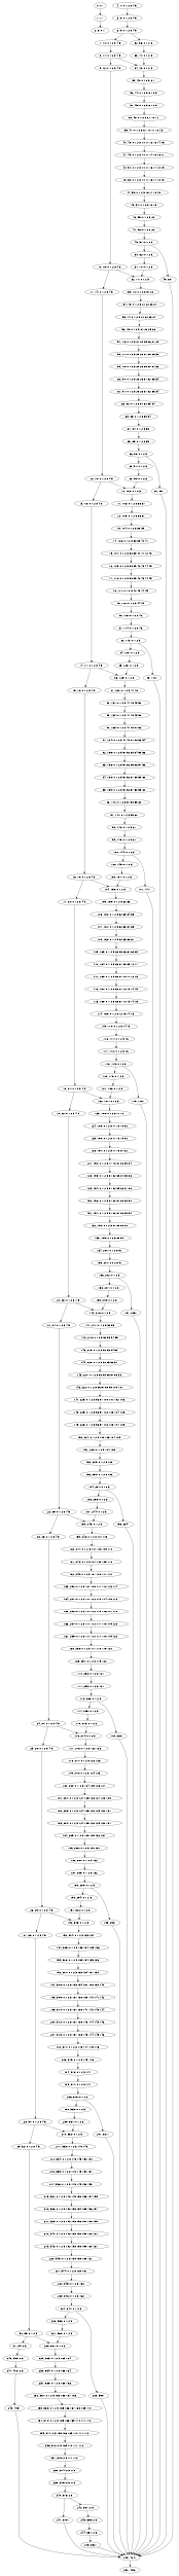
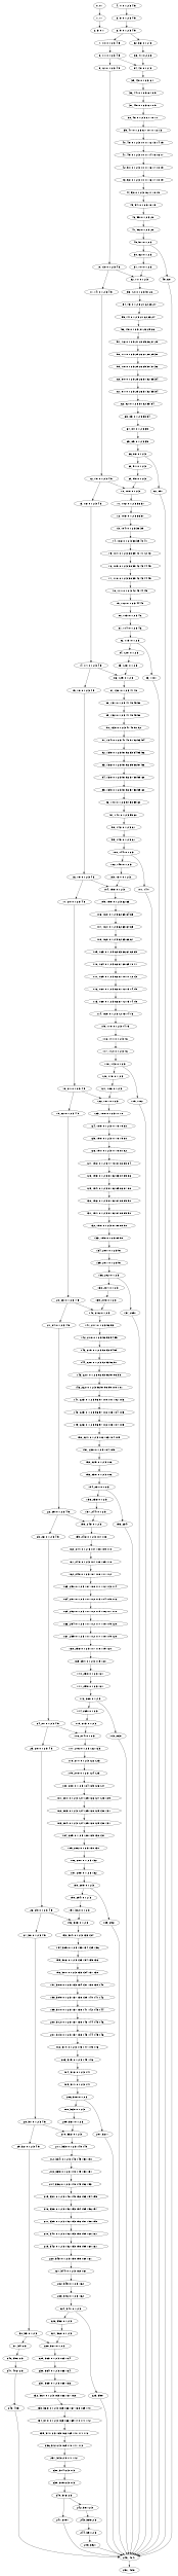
  digraph {
    n1 [label="0, 0: "]
    n2 [label="1, 1: "]
    n3 [label="2, 3: 0 1 "]
    n4 [label="4, 7: 0 1 2 3 4 5 "]
    n5 [label="5, 8: 0 1 2 3 4 5 "]
    n6 [label="6, 9: 0 1 2 3 4 5 "]
    n7 [label="7, 10: 0 1 2 3 4 5 "]
    n8 [label="32, 36: 0 1 2 3 "]
    n9 [label="8, 11: 0 1 2 3 4 5 "]
-   n10 [label="33, 41: 0 1 2 3 "]
+   n10 [label="33, 41: 0 2 2 3"]
    n11 [label="9, 12: 0 1 2 3 4 5 "]
    n12 [label="34, 42: 0 1 2 3 "]
    n13 [label="10, 13: 0 1 2 3 4 5 "]
    n14 [label="35, 43: 0 1 2 3 6 7 "]
    n15 [label="11, 14: 0 1 2 3 4 5 "]
    n16 [label="52, 71: 0 1 2 3 "]
    n17 [label="12, 15: 0 1 2 3 4 5 "]
    n18 [label="53, 72: 0 1 2 3 91 22"]
    n19 [label="13, 16: 0 1 2 3 4 5 "]
    n20 [label="70, 100: 0 1 2 3 "]
    n21 [label="14, 17: 0 1 2 3 4 5 "]
    n22 [label="71, 102: 0 1 2 3 36 37 "]
    n23 [label="15, 18: 0 1 2 3 4 5 "]
    n24 [label="86, 129: 0 1 2 3 "]
    n25 [label="16, 19: 0 1 2 3 4 5 "]
    n26 [label="87, 130: 0 1 2 3 47 48 "]
    n27 [label="17, 20: 0 1 2 3 4 5 "]
    n28 [label="104, 158: 0 1 2 3 "]
    n29 [label="18, 21: 0 1 2 3 4 5 "]
    n30 [label="105, 159: 0 1 2 3 62 63 "]
    n31 [label="19, 22: 0 1 2 3 4 5 "]
    n32 [label="122, 187: 0 1 2 3 "]
    n33 [label="20, 23: 0 1 2 3 4 5 "]
    n34 [label="123, 188: 0 1 2 3 77 78 "]
    n35 [label="21, 24: 0 1 2 3 4 5 "]
    n36 [label="140, 216: 0 1 2 3 "]
    n37 [label="22, 25: 0 1 2 3 4 5 "]
    n38 [label="141, 217: 0 1 2 3 92 93 "]
    n39 [label="23, 26: 0 1 2 3 4 5 "]
    n40 [label="158, 245: 0 1 2 3 "]
    n41 [label="24, 27: 0 1 2 3 4 5 "]
    n42 [label="159, 246: 0 1 2 3 107 108 "]
    n43 [label="25, 28: 0 1 2 3 4 5 "]
    n44 [label="176, 274: 0 1 2 3 "]
    n45 [label="26, 29: 0 1 2 3 4 5 "]
    n46 [label="177, 276: 0 1 2 3 122 123 "]
    n47 [label="27, 30: 0 1 2 3 4 5 "]
    n48 [label="192, 303: 0 1 2 3 "]
    n49 [label="28, 31: 0 1 2 3 4 5 "]
    n50 [label="193, 304: 0 1 2 3 133 134 "]
    n51 [label="29, 32: 0 1 2 3 4 5 "]
    n52 [label="210, 332: 0 1 2 3 "]
    n53 [label="30, 33: 0 1 2 3 "]
    n54 [label="211, 333: 0 1 2 3 148 149 "]
    n55 [label="31, 34: 2 3 "]
    n56 [label="228, 361: 0 1 2 3 "]
    n57 [label="246, 396: 2 3 "]
    n58 [label="229, 363: 0 1 2 3 163 164 "]
    n59 [label="247, 402: 2 3 "]
    n60 [label="36, 44: 0 1 2 3 6 7 8 9 "]
    n61 [label="37, 45: 0 1 2 3 6 7 8 9 "]
    n62 [label="38, 46: 0 1 2 3 6 7 10 11 "]
    n63 [label="39, 47: 0 1 2 3 6 7 10 11 12 13 "]
    n64 [label="40, 48: 0 1 2 3 10 11 12 13 14 15 "]
    n65 [label="41, 49: 0 1 2 3 10 11 14 15 16 17 "]
    n66 [label="42, 51: 0 1 2 3 10 11 16 17 18 19 "]
    n67 [label="43, 52: 0 1 2 3 10 11 16 17 18 19 "]
    n68 [label="44, 53: 0 1 2 3 16 17 18 19 "]
    n69 [label="45, 54: 0 1 2 3 18 19 "]
    n70 [label="46, 55: 0 1 2 3 20 "]
    n71 [label="47, 56: 0 1 2 3 20 "]
    n72 [label="48, 57: 0 1 2 3 "]
    n73 [label="49, 60: "]
    n74 [label="50, 62: 0 1 2 3 "]
    n75 [label="249, 404: "]
    n76 [label="51, 70: 0 1 2 3 "]
    n77 [label="250, 405: "]
    n78 [label="54, 73: 0 1 2 3 21 22 23 24 "]
    n79 [label="55, 74: 0 1 2 3 21 22 23 24 "]
    n80 [label="56, 75: 0 1 2 3 21 22 25 26 "]
    n81 [label="57, 76: 0 1 2 3 21 22 25 26 27 28 "]
    n82 [label="58, 77: 0 1 2 3 25 26 27 28 29 30 "]
    n83 [label="59, 78: 0 1 2 3 25 26 29 30 31 32 "]
    n84 [label="60, 80: 0 1 2 3 25 26 31 32 33 34 "]
    n85 [label="61, 81: 0 1 2 3 25 26 31 32 33 34 "]
    n86 [label="62, 82: 0 1 2 3 31 32 33 34 "]
    n87 [label="63, 83: 0 1 2 3 33 34 "]
    n88 [label="64, 84: 0 1 2 3 35 "]
    n89 [label="65, 85: 0 1 2 3 35 "]
    n90 [label="66, 86: 0 1 2 3 "]
    n91 [label="67, 89: "]
    n92 [label="68, 91: 0 1 2 3 "]
    n93 [label="69, 99: 0 1 2 3 "]
    n94 [label="72, 103: 0 1 2 3 36 37 "]
    n95 [label="73, 104: 0 1 2 3 38 39 "]
    n96 [label="74, 106: 0 1 2 3 38 39 40 41 "]
    n97 [label="75, 107: 0 1 2 3 38 39 40 41 42 43 "]
    n98 [label="76, 109: 0 1 2 3 38 39 42 43 44 45 "]
    n99 [label="77, 110: 0 1 2 3 38 39 42 43 44 45 "]
    n100 [label="78, 111: 0 1 2 3 42 43 44 45 "]
    n101 [label="79, 112: 0 1 2 3 44 45 "]
    n102 [label="80, 113: 0 1 2 3 46 "]
    n103 [label="81, 114: 0 1 2 3 46 "]
    n104 [label="82, 115: 0 1 2 3 "]
    n105 [label="83, 118: "]
    n106 [label="84, 120: 0 1 2 3 "]
    n107 [label="85, 128: 0 1 2 3 "]
    n108 [label="88, 131: 0 1 2 3 47 48 49 50 "]
    n109 [label="89, 132: 0 1 2 3 47 48 49 50 "]
-   n110 [label="90, 133: 0 1 2 3 47 48 51 52 "]
+   n110 [label="50, 133: 0 1 2 3 47 48 51 52"]
    n111 [label="91, 134: 0 1 2 3 47 48 51 52 53 54 "]
    n112 [label="92, 135: 0 1 2 3 51 52 53 54 55 56 "]
    n113 [label="93, 136: 0 1 2 3 51 52 55 56 57 58 "]
    n114 [label="94, 138: 0 1 2 3 51 52 57 58 59 60 "]
    n115 [label="95, 139: 0 1 2 3 51 52 57 58 59 60 "]
    n116 [label="96, 140: 0 1 2 3 57 58 59 60 "]
    n117 [label="97, 141: 0 1 2 3 59 60 "]
    n118 [label="98, 142: 0 1 2 3 61 "]
    n119 [label="99, 143: 0 1 2 3 61 "]
    n120 [label="100, 144: 0 1 2 3 "]
    n121 [label="101, 147: "]
    n122 [label="102, 149: 0 1 2 3 "]
    n123 [label="103, 157: 0 1 2 3 "]
    n124 [label="106, 160: 0 1 2 3 62 63 64 65 "]
    n125 [label="107, 161: 0 1 2 3 62 63 64 65 "]
    n126 [label="108, 162: 0 1 2 3 62 63 66 67 "]
    n127 [label="109, 163: 0 1 2 3 62 63 66 67 68 69 "]
    n128 [label="110, 164: 0 1 2 3 66 67 68 69 70 71 "]
    n129 [label="111, 165: 0 1 2 3 66 67 70 71 72 73 "]
    n130 [label="112, 167: 0 1 2 3 66 67 72 73 74 75 "]
    n131 [label="113, 168: 0 1 2 3 66 67 72 73 74 75 "]
    n132 [label="114, 169: 0 1 2 3 72 73 74 75 "]
    n133 [label="115, 170: 0 1 2 3 74 75 "]
    n134 [label="116, 171: 0 1 2 3 76 "]
    n135 [label="117, 172: 0 1 2 3 76 "]
    n136 [label="118, 173: 0 1 2 3 "]
    n137 [label="119, 176: "]
    n138 [label="120, 178: 0 1 2 3 "]
    n139 [label="121, 186: 0 1 2 3 "]
    n140 [label="124, 189: 0 1 2 3 77 78 79 80 "]
    n141 [label="125, 190: 0 1 2 3 77 78 79 80 "]
    n142 [label="126, 191: 0 1 2 3 77 78 81 82 "]
    n143 [label="127, 192: 0 1 2 3 77 78 81 82 83 84 "]
    n144 [label="128, 193: 0 1 2 3 81 82 83 84 85 86 "]
    n145 [label="129, 194: 0 1 2 3 81 82 85 86 87 88 "]
    n146 [label="130, 196: 0 1 2 3 81 82 87 88 89 90 "]
    n147 [label="131, 197: 0 1 2 3 81 82 87 88 89 90 "]
    n148 [label="132, 198: 0 1 2 3 87 88 89 90 "]
    n149 [label="133, 199: 0 1 2 3 89 90 "]
    n150 [label="134, 200: 0 1 2 3 91 "]
-   n151 [label="135, 201: 0 0 2 3 91"]
+   n151 [label="135, 201: 0 1 2 3 91 "]
    n152 [label="136, 202: 0 1 2 3 "]
    n153 [label="137, 205: "]
    n154 [label="138, 207: 0 1 2 3 "]
    n155 [label="139, 215: 0 1 2 3 "]
    n156 [label="142, 218: 0 1 2 3 92 93 94 95 "]
    n157 [label="143, 219: 0 1 2 3 92 93 94 95 "]
    n158 [label="144, 220: 0 1 2 3 92 93 96 97 "]
    n159 [label="145, 221: 0 1 2 3 92 93 96 97 98 99 "]
    n160 [label="146, 222: 0 1 2 3 96 97 98 99 100 101 "]
    n161 [label="147, 223: 0 1 2 3 96 97 100 101 102 103 "]
    n162 [label="148, 225: 0 1 2 3 96 97 102 103 104 105 "]
    n163 [label="149, 226: 0 1 2 3 96 97 102 103 104 105 "]
    n164 [label="150, 227: 0 1 2 3 102 103 104 105 "]
    n165 [label="151, 228: 0 1 2 3 104 105 "]
    n166 [label="152, 229: 0 1 2 3 106 "]
    n167 [label="153, 230: 0 1 2 3 106 "]
    n168 [label="154, 231: 0 1 2 3 "]
    n169 [label="155, 234: "]
    n170 [label="156, 236: 0 1 2 3 "]
    n171 [label="157, 244: 0 1 2 3 "]
    n172 [label="160, 247: 0 1 2 3 107 108 109 110 "]
    n173 [label="161, 248: 0 1 2 3 107 108 109 110 "]
    n174 [label="162, 249: 0 1 2 3 107 108 111 112 "]
    n175 [label="163, 250: 0 1 2 3 107 108 111 112 113 114 "]
    n176 [label="164, 251: 0 1 2 3 111 112 113 114 115 116 "]
    n177 [label="165, 252: 0 1 2 3 111 112 115 116 117 118 "]
    n178 [label="166, 254: 0 1 2 3 111 112 117 118 119 120 "]
    n179 [label="167, 255: 0 1 2 3 111 112 117 118 119 120 "]
    n180 [label="168, 256: 0 1 2 3 117 118 119 120 "]
    n181 [label="169, 257: 0 1 2 3 119 120 "]
    n182 [label="170, 258: 0 1 2 3 121 "]
    n183 [label="171, 259: 0 1 2 3 121 "]
    n184 [label="172, 260: 0 1 2 3 "]
    n185 [label="173, 263: "]
    n186 [label="174, 265: 0 1 2 3 "]
    n187 [label="175, 273: 0 1 2 3 "]
    n188 [label="178, 277: 0 1 2 3 122 123 "]
    n189 [label="179, 278: 0 1 2 3 124 125 "]
    n190 [label="180, 280: 0 1 2 3 124 125 126 127 "]
    n191 [label="181, 281: 0 1 2 3 124 125 126 127 128 129 "]
    n192 [label="182, 283: 0 1 2 3 124 125 128 129 130 131 "]
    n193 [label="183, 284: 0 1 2 3 124 125 128 129 130 131 "]
    n194 [label="184, 285: 0 1 2 3 128 129 130 131 "]
    n195 [label="185, 286: 0 1 2 3 130 131 "]
    n196 [label="186, 287: 0 1 2 3 132 "]
    n197 [label="187, 288: 0 1 2 3 132 "]
    n198 [label="188, 289: 0 1 2 3 "]
    n199 [label="189, 292: "]
    n200 [label="190, 294: 0 1 2 3 "]
    n201 [label="191, 302: 0 1 2 3 "]
    n202 [label="194, 305: 0 1 2 3 133 134 135 136 "]
    n203 [label="195, 306: 0 1 2 3 133 134 135 136 "]
    n204 [label="196, 307: 0 1 2 3 133 134 137 138 "]
    n205 [label="197, 308: 0 1 2 3 133 134 137 138 139 140 "]
    n206 [label="198, 309: 0 1 2 3 137 138 139 140 141 142 "]
    n207 [label="199, 310: 0 1 2 3 137 138 141 142 143 144 "]
    n208 [label="200, 312: 0 1 2 3 137 138 143 144 145 146 "]
    n209 [label="201, 313: 0 1 2 3 137 138 143 144 145 146 "]
    n210 [label="202, 314: 0 1 2 3 143 144 145 146 "]
    n211 [label="203, 315: 0 1 2 3 145 146 "]
    n212 [label="204, 316: 0 1 2 3 147 "]
    n213 [label="205, 317: 0 1 2 3 147 "]
    n214 [label="206, 318: 0 1 2 3 "]
    n215 [label="207, 321: "]
    n216 [label="208, 323: 0 1 2 3 "]
    n217 [label="209, 331: 0 1 2 3 "]
    n218 [label="212, 334: 0 1 2 3 148 149 150 151 "]
    n219 [label="213, 335: 0 1 2 3 148 149 150 151 "]
    n220 [label="214, 336: 0 1 2 3 148 149 152 153 "]
    n221 [label="215, 337: 0 1 2 3 148 149 152 153 154 155 "]
    n222 [label="216, 338: 0 1 2 3 152 153 154 155 156 157 "]
    n223 [label="217, 339: 0 1 2 3 152 153 156 157 158 159 "]
    n224 [label="218, 341: 0 1 2 3 152 153 158 159 160 161 "]
    n225 [label="219, 342: 0 1 2 3 152 153 158 159 160 161 "]
    n226 [label="220, 343: 0 1 2 3 158 159 160 161 "]
    n227 [label="221, 344: 0 1 2 3 160 161 "]
    n228 [label="222, 345: 0 1 2 3 162 "]
    n229 [label="223, 346: 0 1 2 3 162 "]
    n230 [label="224, 347: 0 1 2 3 "]
    n231 [label="225, 350: "]
    n232 [label="226, 352: 0 1 2 3 "]
    n233 [label="227, 360: 0 1 2 3 "]
    n234 [label="230, 364: 0 1 2 3 163 164 "]
    n235 [label="231, 365: 0 1 2 3 165 166 "]
    n236 [label="232, 367: 0 1 2 3 165 166 167 168 "]
    n237 [label="233, 368: 0 1 2 3 165 166 167 168 169 170 "]
    n238 [label="234, 370: 0 1 2 3 165 166 169 170 171 172 "]
    n239 [label="235, 371: 2 3 165 166 169 170 171 172 "]
    n240 [label="236, 372: 2 3 169 170 171 172 "]
    n241 [label="237, 373: 2 3 171 172 "]
    n242 [label="238, 374: 2 3 173 "]
    n243 [label="239, 375: 2 3 173 "]
    n244 [label="240, 376: 2 3 "]
    n245 [label="241, 379: "]
    n246 [label="242, 381: 2 3 "]
    n247 [label="243, 385: 2 3 "]
    n248 [label="244, 391: 2 3 "]
    n249 [label="245, 392: "]
    n250 [label="248, 403: "]
    n1 -> n2
    n2 -> n3
    n4 -> n5
    n5 -> n6
    n6 -> n7
    n6 -> n8
    n7 -> n9
    n8 -> n10
    n9 -> n11
    n9 -> n12
    n10 -> n12
    n11 -> n13
    n12 -> n14
    n13 -> n15
    n13 -> n16
    n14 -> n60
    n15 -> n17
    n16 -> n18
    n17 -> n19
    n17 -> n20
    n18 -> n78
    n19 -> n21
    n20 -> n22
    n21 -> n23
    n21 -> n24
    n22 -> n94
    n23 -> n25
    n24 -> n26
    n25 -> n27
    n25 -> n28
    n26 -> n108
    n27 -> n29
    n28 -> n30
    n29 -> n31
    n29 -> n32
    n30 -> n124
    n31 -> n33
    n32 -> n34
    n33 -> n35
    n33 -> n36
    n34 -> n140
    n35 -> n37
    n36 -> n38
    n37 -> n39
    n37 -> n40
    n38 -> n156
    n39 -> n41
    n40 -> n42
    n41 -> n43
    n41 -> n44
    n42 -> n172
    n43 -> n45
    n44 -> n46
    n45 -> n47
    n45 -> n48
    n46 -> n188
    n47 -> n49
    n48 -> n50
    n49 -> n51
    n49 -> n52
    n50 -> n202
    n51 -> n53
    n52 -> n54
    n53 -> n55
    n53 -> n56
    n54 -> n218
    n55 -> n57
    n56 -> n58
    n57 -> n59
    n58 -> n234
    n59 -> n250
    n60 -> n61
    n61 -> n62
    n62 -> n63
    n63 -> n64
    n64 -> n65
    n65 -> n66
    n66 -> n67
    n67 -> n68
    n68 -> n69
    n69 -> n70
    n70 -> n71
    n71 -> n72
    n72 -> n73
    n72 -> n74
    n73 -> n75
    n74 -> n76
    n75 -> n77
    n76 -> n16
    n78 -> n79
    n79 -> n80
    n80 -> n81
    n81 -> n82
    n82 -> n83
    n83 -> n84
    n84 -> n85
    n85 -> n86
    n86 -> n87
    n87 -> n88
    n88 -> n89
    n89 -> n90
    n90 -> n91
    n90 -> n92
    n91 -> n75
    n92 -> n93
    n93 -> n20
    n94 -> n95
    n95 -> n96
    n96 -> n97
    n97 -> n98
    n98 -> n99
    n99 -> n100
    n100 -> n101
    n101 -> n102
    n102 -> n103
    n103 -> n104
    n104 -> n105
    n104 -> n106
    n105 -> n75
    n106 -> n107
    n107 -> n24
    n108 -> n109
    n109 -> n110
    n110 -> n111
    n111 -> n112
    n112 -> n113
    n113 -> n114
    n114 -> n115
    n115 -> n116
    n116 -> n117
    n117 -> n118
    n118 -> n119
    n119 -> n120
    n120 -> n121
    n120 -> n122
    n121 -> n75
    n122 -> n123
    n123 -> n28
    n124 -> n125
    n125 -> n126
    n126 -> n127
    n127 -> n128
    n128 -> n129
    n129 -> n130
    n130 -> n131
    n131 -> n132
    n132 -> n133
    n133 -> n134
    n134 -> n135
    n135 -> n136
    n136 -> n137
    n136 -> n138
    n137 -> n75
    n138 -> n139
    n139 -> n32
    n140 -> n141
    n141 -> n142
    n142 -> n143
    n143 -> n144
    n144 -> n145
    n145 -> n146
    n146 -> n147
    n147 -> n148
    n148 -> n149
    n149 -> n150
    n150 -> n151
    n151 -> n152
    n152 -> n153
    n152 -> n154
    n153 -> n75
    n154 -> n155
    n155 -> n36
    n156 -> n157
    n157 -> n158
    n158 -> n159
    n159 -> n160
    n160 -> n161
    n161 -> n162
    n162 -> n163
    n163 -> n164
    n164 -> n165
    n165 -> n166
    n166 -> n167
    n167 -> n168
    n168 -> n169
    n168 -> n170
    n169 -> n75
    n170 -> n171
    n171 -> n40
    n172 -> n173
    n173 -> n174
    n174 -> n175
    n175 -> n176
    n176 -> n177
    n177 -> n178
    n178 -> n179
    n179 -> n180
    n180 -> n181
    n181 -> n182
    n182 -> n183
    n183 -> n184
    n184 -> n185
    n184 -> n186
    n185 -> n75
    n186 -> n187
    n187 -> n44
    n188 -> n189
    n189 -> n190
    n190 -> n191
    n191 -> n192
    n192 -> n193
    n193 -> n194
    n194 -> n195
    n195 -> n196
    n196 -> n197
    n197 -> n198
    n198 -> n199
    n198 -> n200
    n199 -> n75
    n200 -> n201
    n201 -> n48
    n202 -> n203
    n203 -> n204
    n204 -> n205
    n205 -> n206
    n206 -> n207
    n207 -> n208
    n208 -> n209
    n209 -> n210
    n210 -> n211
    n211 -> n212
    n212 -> n213
    n213 -> n214
    n214 -> n215
    n214 -> n216
    n215 -> n75
    n216 -> n217
    n217 -> n52
    n218 -> n219
    n219 -> n220
    n220 -> n221
    n221 -> n222
    n222 -> n223
    n223 -> n224
    n224 -> n225
    n225 -> n226
    n226 -> n227
    n227 -> n228
    n228 -> n229
    n229 -> n230
    n230 -> n231
    n230 -> n232
    n231 -> n75
    n232 -> n233
    n233 -> n56
    n234 -> n235
    n235 -> n236
    n236 -> n237
    n237 -> n238
    n238 -> n239
    n239 -> n240
    n240 -> n241
    n241 -> n242
    n242 -> n243
    n243 -> n244
    n244 -> n245
    n244 -> n246
    n245 -> n75
    n246 -> n247
    n247 -> n248
    n248 -> n249
    n249 -> n75
    n250 -> n75
  }
